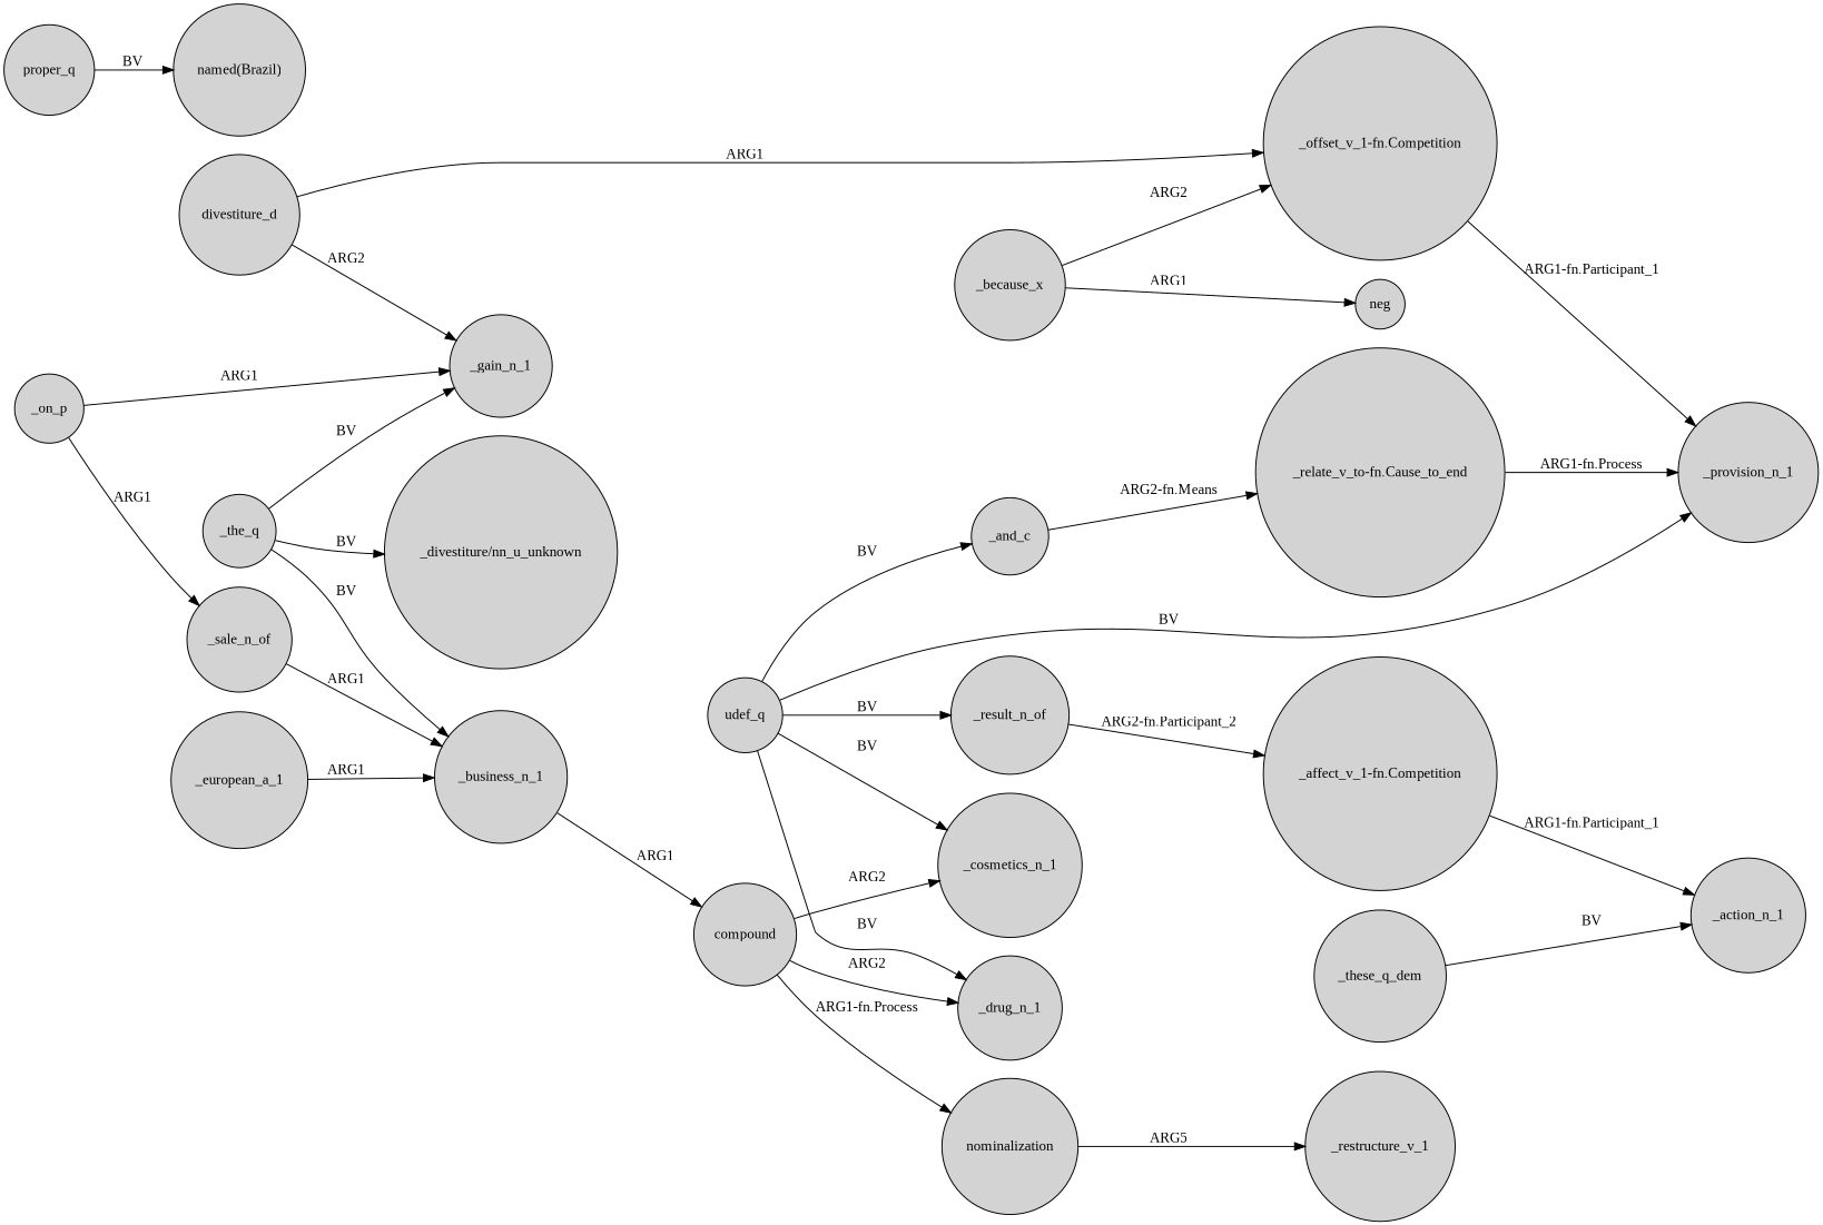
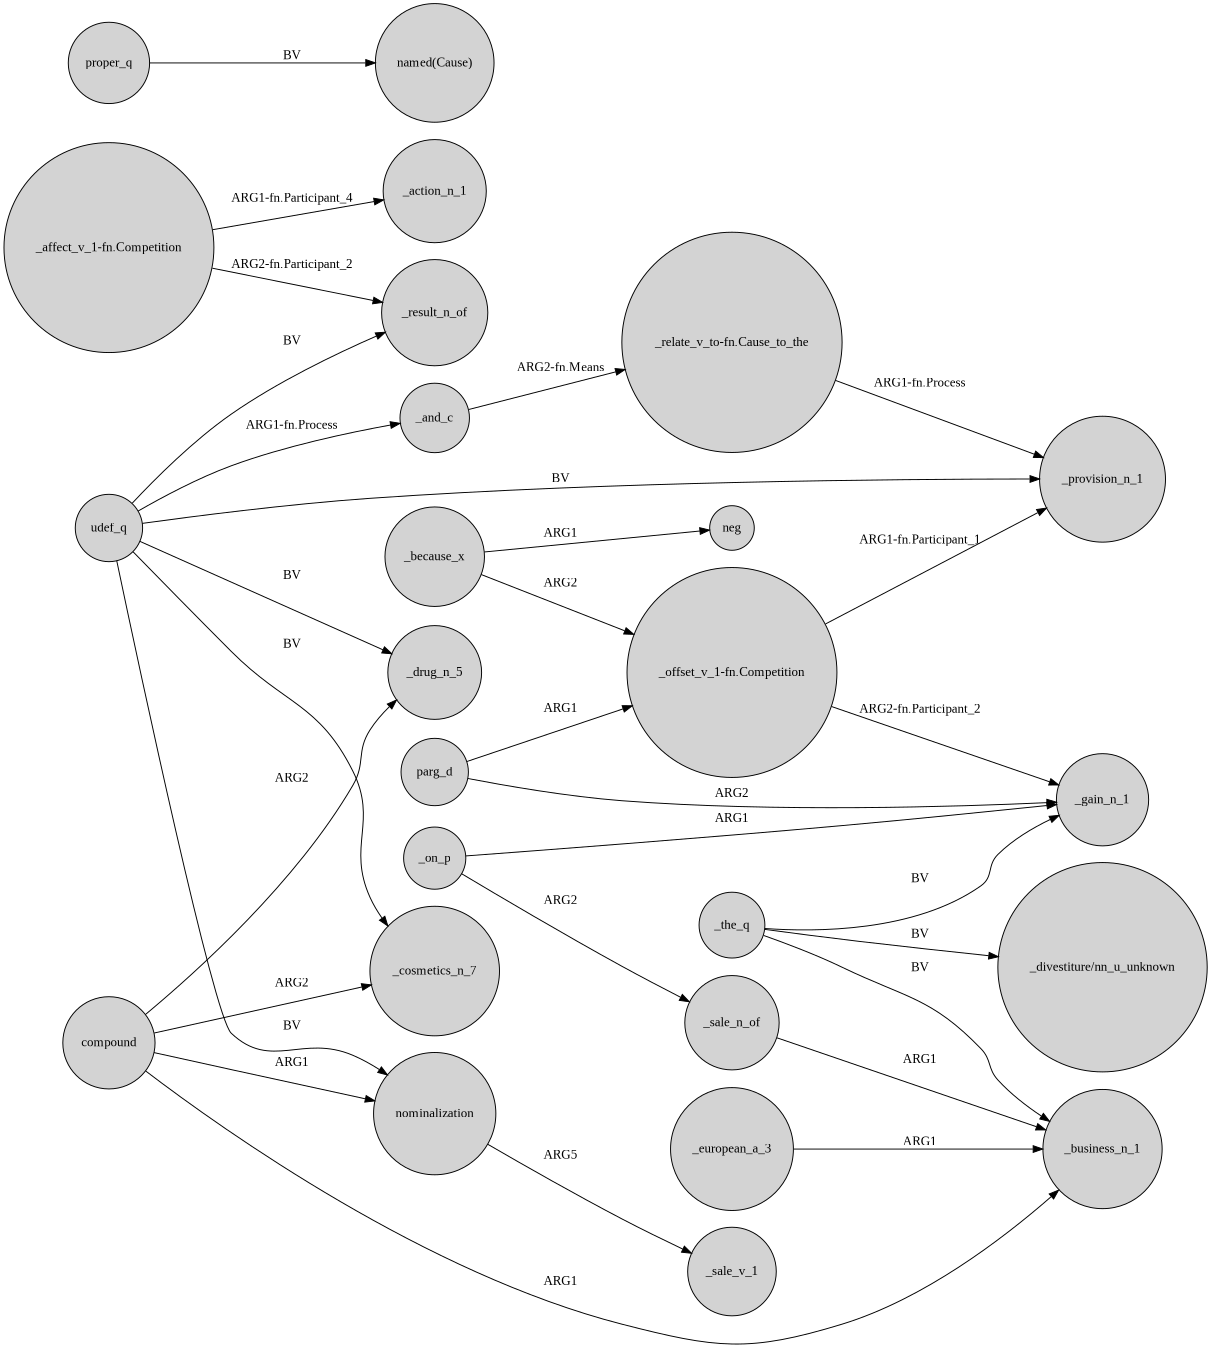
  digraph {
    fontname="Liberation Serif"
    rankdir=LR
    node [fontname="Liberation Serif" shape=circle style=filled]
    edge [fontname="Liberation Serif"]
    "_affect_v_1-fn.Competition"
    _result_n_of
    _action_n_1
    _because_x
    "_offset_v_1-fn.Competition"
    neg
    _provision_n_1
    _gain_n_1
    _on_p
    _sale_n_of
    _business_n_1
-   _european_a_1
+   _european_a_1 [label=_european_a_3]
    compound
-   _cosmetics_n_1
+   _cosmetics_n_1 [label=_cosmetics_n_7]
    nominalization
-   _drug_n_1
-   _restructure_v_1
+   _drug_n_1 [label=_drug_n_5]
+   _restructure_v_1 [label=_sale_v_1]
    udef_q
    _and_c
-   "_relate_v_to-fn.Cause_to_end"
+   "_relate_v_to-fn.Cause_to_end" [label="_relate_v_to-fn.Cause_to_the"]
    _the_q
    "_divestiture/nn_u_unknown"
-   parg_d [label=divestiture_d]
-   _these_q_dem
+   parg_d
    proper_q
-   "named(Brazil)"
-   _result_n_of -> "_affect_v_1-fn.Competition" [label="ARG2-fn.Participant_2"]
-   "_affect_v_1-fn.Competition" -> _action_n_1 [label="ARG1-fn.Participant_1"]
+   "named(Brazil)" [label="named(Cause)"]
+   "_affect_v_1-fn.Competition" -> _result_n_of [label="ARG2-fn.Participant_2"]
+   "_affect_v_1-fn.Competition" -> _action_n_1 [label="ARG1-fn.Participant_4"]
    _because_x -> "_offset_v_1-fn.Competition" [label=ARG2]
    _because_x -> neg [label=ARG1]
    "_offset_v_1-fn.Competition" -> _provision_n_1 [label="ARG1-fn.Participant_1"]
+   "_offset_v_1-fn.Competition" -> _gain_n_1 [label="ARG2-fn.Participant_2"]
    _on_p -> _gain_n_1 [label=ARG1]
-   _on_p -> _sale_n_of [label=ARG1]
+   _on_p -> _sale_n_of [label=ARG2]
    _sale_n_of -> _business_n_1 [label=ARG1]
    _european_a_1 -> _business_n_1 [label=ARG1]
-   _business_n_1 -> compound [label=ARG1]
+   compound -> _business_n_1 [label=ARG1]
    compound -> _cosmetics_n_1 [label=ARG2]
-   compound -> nominalization [label="ARG1-fn.Process"]
+   compound -> nominalization [label=ARG1]
    compound -> _drug_n_1 [label=ARG2]
    nominalization -> _restructure_v_1 [label=ARG5]
    udef_q -> _result_n_of [label=BV]
    udef_q -> _provision_n_1 [label=BV]
    udef_q -> _cosmetics_n_1 [label=BV]
+   udef_q -> nominalization [label=BV]
    udef_q -> _drug_n_1 [label=BV]
-   udef_q -> _and_c [label=BV]
+   udef_q -> _and_c [label="ARG1-fn.Process"]
    _and_c -> "_relate_v_to-fn.Cause_to_end" [label="ARG2-fn.Means"]
    "_relate_v_to-fn.Cause_to_end" -> _provision_n_1 [label="ARG1-fn.Process"]
    _the_q -> _gain_n_1 [label=BV]
    _the_q -> _business_n_1 [label=BV]
    _the_q -> "_divestiture/nn_u_unknown" [label=BV]
    parg_d -> "_offset_v_1-fn.Competition" [label=ARG1]
    parg_d -> _gain_n_1 [label=ARG2]
-   _these_q_dem -> _action_n_1 [label=BV]
    proper_q -> "named(Brazil)" [label=BV]
  }
